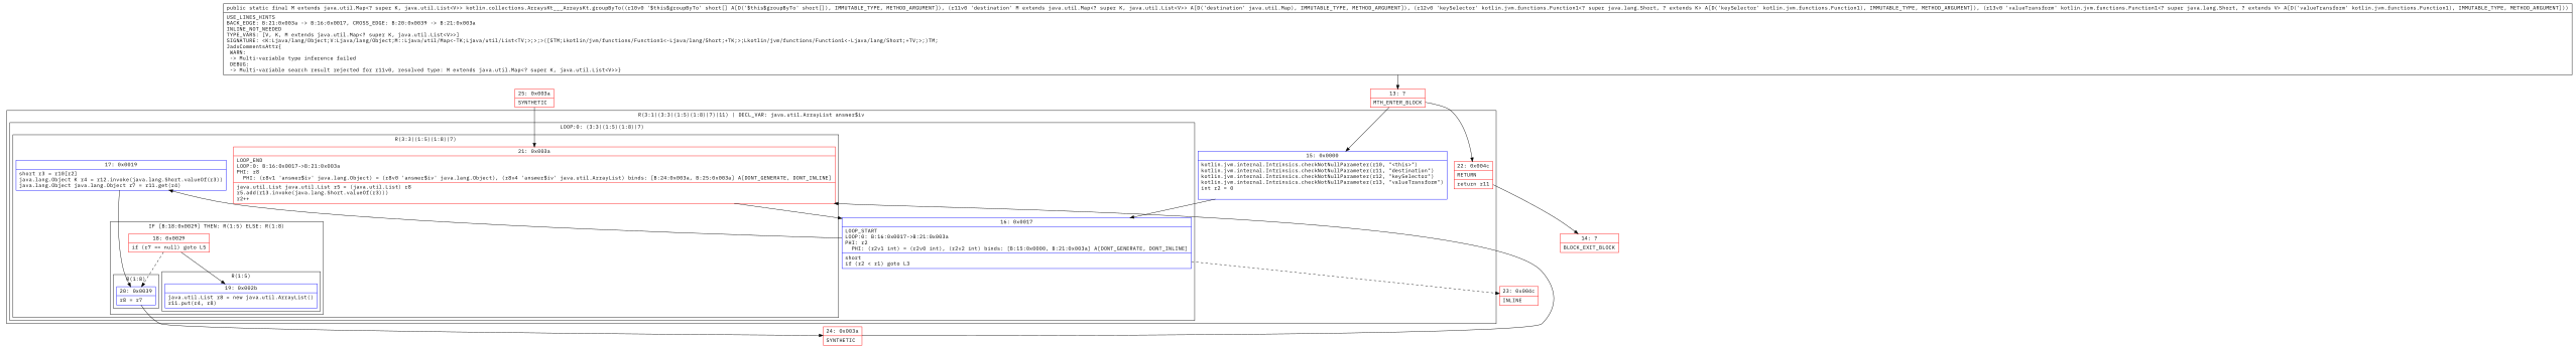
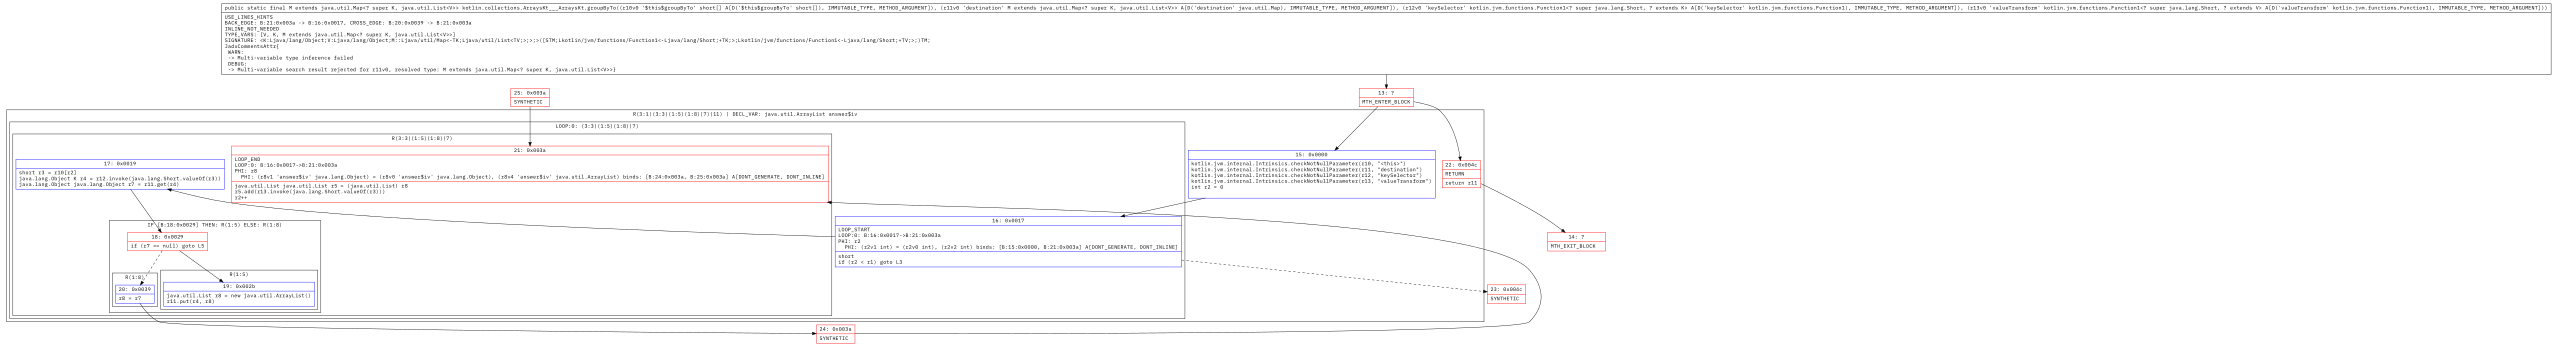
  digraph {
    fontname="IBM Plex Mono"
    node [color=red fontname="IBM Plex Mono" shape=record]
    edge [fontname="IBM Plex Mono"]
    n1 [color=blue label="{19\:\ 0x002b|java.util.List r8 = new java.util.ArrayList()\lr11.put(r4, r8)\l}"]
    n2 [color=blue label="{20\:\ 0x0039|r8 = r7\l}"]
    n3 [label="{18\:\ 0x0029|if (r7 == null) goto L5\l}"]
    n4 [color=blue label="{17\:\ 0x0019|short r3 = r10[r2]\ljava.lang.Object K r4 = r12.invoke(java.lang.Short.valueOf(r3))\ljava.lang.Object java.lang.Object r7 = r11.get(r4)\l}"]
    n5 [label="{21\:\ 0x003a|LOOP_END\lLOOP:0: B:16:0x0017\-\>B:21:0x003a\lPHI: r8 \l  PHI: (r8v1 'answer$iv' java.lang.Object) = (r8v0 'answer$iv' java.lang.Object), (r8v4 'answer$iv' java.util.ArrayList) binds: [B:24:0x003a, B:25:0x003a] A[DONT_GENERATE, DONT_INLINE]\l|java.util.List java.util.List r5 = (java.util.List) r8\lr5.add(r13.invoke(java.lang.Short.valueOf(r3)))\lr2++\l}"]
    n6 [color=blue label="{16\:\ 0x0017|LOOP_START\lLOOP:0: B:16:0x0017\-\>B:21:0x003a\lPHI: r2 \l  PHI: (r2v1 int) = (r2v0 int), (r2v2 int) binds: [B:15:0x0000, B:21:0x003a] A[DONT_GENERATE, DONT_INLINE]\l|short \lif (r2 \< r1) goto L3\l}"]
    n7 [color=blue label="{15\:\ 0x0000|kotlin.jvm.internal.Intrinsics.checkNotNullParameter(r10, \"\<this\>\")\lkotlin.jvm.internal.Intrinsics.checkNotNullParameter(r11, \"destination\")\lkotlin.jvm.internal.Intrinsics.checkNotNullParameter(r12, \"keySelector\")\lkotlin.jvm.internal.Intrinsics.checkNotNullParameter(r13, \"valueTransform\")\lint r2 = 0\l\l}"]
    n8 [label="{22\:\ 0x004c|RETURN\l|return r11\l}"]
    n9 [label="{24\:\ 0x003a|SYNTHETIC\l}"]
-   n10 [label="{23\:\ 0x004c|INLINE\l}"]
-   n11 [label="{14\:\ ?|BLOCK_EXIT_BLOCK\l}"]
+   n10 [label="{23\:\ 0x004c|SYNTHETIC\l}"]
+   n11 [label="{14\:\ ?|MTH_EXIT_BLOCK\l}"]
    n12 [label="{25\:\ 0x003a|SYNTHETIC\l}"]
    n13 [label="{13\:\ ?|MTH_ENTER_BLOCK\l}"]
    n14 [label="{public static final M extends java.util.Map\<? super K, java.util.List\<V\>\> kotlin.collections.ArraysKt___ArraysKt.groupByTo((r10v0 '$this$groupByTo' short[] A[D('$this$groupByTo' short[]), IMMUTABLE_TYPE, METHOD_ARGUMENT]), (r11v0 'destination' M extends java.util.Map\<? super K, java.util.List\<V\>\> A[D('destination' java.util.Map), IMMUTABLE_TYPE, METHOD_ARGUMENT]), (r12v0 'keySelector' kotlin.jvm.functions.Function1\<? super java.lang.Short, ? extends K\> A[D('keySelector' kotlin.jvm.functions.Function1), IMMUTABLE_TYPE, METHOD_ARGUMENT]), (r13v0 'valueTransform' kotlin.jvm.functions.Function1\<? super java.lang.Short, ? extends V\> A[D('valueTransform' kotlin.jvm.functions.Function1), IMMUTABLE_TYPE, METHOD_ARGUMENT]))  | USE_LINES_HINTS\lBACK_EDGE: B:21:0x003a \-\> B:16:0x0017, CROSS_EDGE: B:20:0x0039 \-\> B:21:0x003a\lINLINE_NOT_NEEDED\lTYPE_VARS: [V, K, M extends java.util.Map\<? super K, java.util.List\<V\>\>]\lSIGNATURE: \<K:Ljava\/lang\/Object;V:Ljava\/lang\/Object;M::Ljava\/util\/Map\<\-TK;Ljava\/util\/List\<TV;\>;\>;\>([STM;Lkotlin\/jvm\/functions\/Function1\<\-Ljava\/lang\/Short;+TK;\>;Lkotlin\/jvm\/functions\/Function1\<\-Ljava\/lang\/Short;+TV;\>;)TM;\lJadxCommentsAttr\{\l WARN: \l \-\> Multi\-variable type inference failed\l DEBUG: \l \-\> Multi\-variable search result rejected for r11v0, resolved type: M extends java.util.Map\<? super K, java.util.List\<V\>\>\}\l}" color=""]
    subgraph cluster_1 {
      label="R(3:1|(3:3|(1:5)(1:8)|7)|11) | DECL_VAR: java.util.ArrayList answer$iv\l"
      n7
      n8
      subgraph cluster_2 {
        label="LOOP:0: (3:3|(1:5)(1:8)|7)"
        n6
        subgraph cluster_3 {
          label="R(3:3|(1:5)(1:8)|7)"
          n4
          n5
          subgraph cluster_4 {
            label="IF [B:18:0x0029] THEN: R(1:5) ELSE: R(1:8)"
            n3
            subgraph cluster_5 {
              label="R(1:5)"
              n1
            }
            subgraph cluster_6 {
              label="R(1:8)"
              n2
            }
          }
        }
      }
    }
    n2 -> n9
    n3 -> n1
    n3 -> n2 [style=dashed]
-   n4 -> n2
-   n5 -> n6
+   n4 -> n3
    n6 -> n4
    n6 -> n10 [style=dashed]
    n7 -> n6
    n8 -> n11
    n9 -> n5
    n12 -> n5
    n13 -> n7
    n13 -> n8
    n14 -> n13
  }
